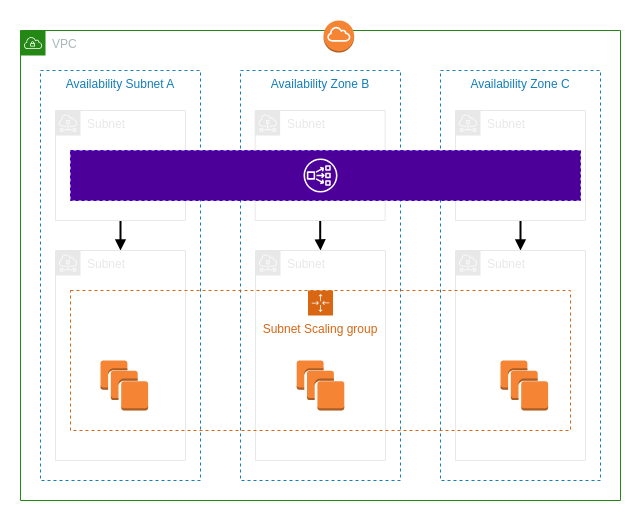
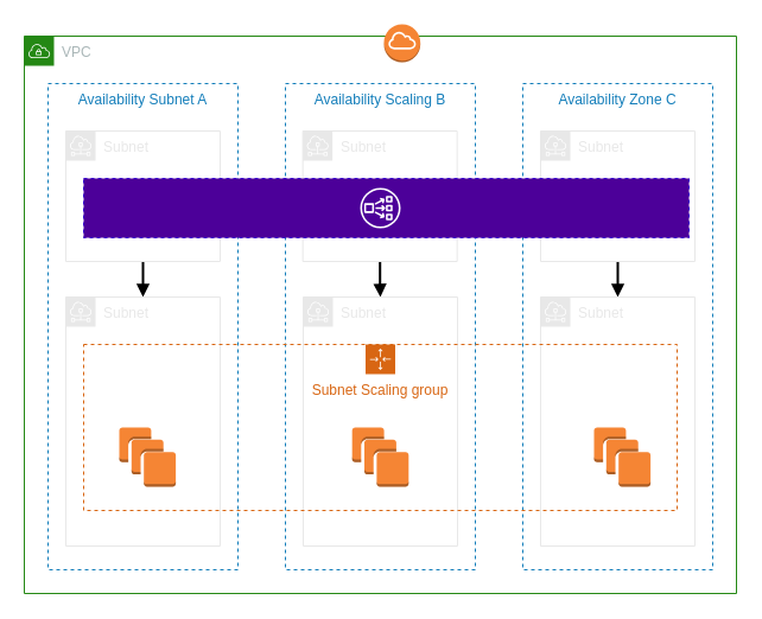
  <mxCell id="0" />
  <mxCell id="1" parent="0" />
  <mxCell id="2" value="VPC" style="points=[[0,0],[0.25,0],[0.5,0],[0.75,0],[1,0],[1,0.25],[1,0.5],[1,0.75],[1,1],[0.75,1],[0.5,1],[0.25,1],[0,1],[0,0.75],[0,0.5],[0,0.25]];outlineConnect=0;gradientColor=none;html=1;whiteSpace=wrap;fontSize=12;fontStyle=0;container=1;pointerEvents=0;collapsible=0;recursiveResize=0;shape=mxgraph.aws4.group;grIcon=mxgraph.aws4.group_vpc;strokeColor=#248814;fillColor=none;verticalAlign=top;align=left;spacingLeft=30;fontColor=#AAB7B8;dashed=0;" parent="1" vertex="1"><mxGeometry x="20" y="30" width="600" height="470" as="geometry" /></mxCell>
  <mxCell id="3" value="" style="outlineConnect=0;dashed=0;verticalLabelPosition=bottom;verticalAlign=top;align=center;html=1;shape=mxgraph.aws3.internet_gateway;fillColor=#F58534;gradientColor=none;" parent="2" vertex="1"><mxGeometry x="303" y="-10" width="30.67" height="32" as="geometry" /></mxCell>
  <mxCell id="4" value="Availability Subnet A" style="fillColor=none;strokeColor=#147EBA;dashed=1;verticalAlign=top;fontStyle=0;fontColor=#147EBA;whiteSpace=wrap;html=1;" parent="1" vertex="1"><mxGeometry x="40" y="70" width="160" height="410" as="geometry" /></mxCell>
- <mxCell id="5" value="Availability Zone B" style="fillColor=none;strokeColor=#147EBA;dashed=1;verticalAlign=top;fontStyle=0;fontColor=#147EBA;whiteSpace=wrap;html=1;" parent="1" vertex="1"><mxGeometry x="240" y="70" width="160" height="410" as="geometry" /></mxCell>
+ <mxCell id="5" value="Availability Scaling B" style="fillColor=none;strokeColor=#147EBA;dashed=1;verticalAlign=top;fontStyle=0;fontColor=#147EBA;whiteSpace=wrap;html=1;" parent="1" vertex="1"><mxGeometry x="240" y="70" width="160" height="410" as="geometry" /></mxCell>
  <mxCell id="6" value="Availability Zone C" style="fillColor=none;strokeColor=#147EBA;dashed=1;verticalAlign=top;fontStyle=0;fontColor=#147EBA;whiteSpace=wrap;html=1;" parent="1" vertex="1"><mxGeometry x="440" y="70" width="160" height="410" as="geometry" /></mxCell>
  <mxCell id="7" style="edgeStyle=orthogonalEdgeStyle;rounded=0;orthogonalLoop=1;jettySize=auto;html=1;strokeWidth=2;endArrow=block;endFill=1;" parent="1" source="19" target="10" edge="1"><mxGeometry relative="1" as="geometry"><mxPoint x="120" y="220" as="sourcePoint" /></mxGeometry></mxCell>
  <mxCell id="8" style="edgeStyle=orthogonalEdgeStyle;rounded=0;orthogonalLoop=1;jettySize=auto;html=1;strokeWidth=2;endArrow=block;endFill=1;" parent="1" source="18" target="11" edge="1"><mxGeometry relative="1" as="geometry"><mxPoint x="320" y="220" as="sourcePoint" /><mxPoint x="320" y="250" as="targetPoint" /></mxGeometry></mxCell>
  <mxCell id="9" style="edgeStyle=orthogonalEdgeStyle;rounded=0;orthogonalLoop=1;jettySize=auto;html=1;strokeWidth=2;endArrow=block;endFill=1;" parent="1" source="17" target="12" edge="1"><mxGeometry relative="1" as="geometry"><mxPoint x="520" y="220" as="sourcePoint" /><mxPoint x="520" y="250" as="targetPoint" /></mxGeometry></mxCell>
  <mxCell id="10" value="Subnet" style="sketch=0;outlineConnect=0;gradientColor=none;html=1;whiteSpace=wrap;fontSize=12;fontStyle=0;shape=mxgraph.aws4.group;grIcon=mxgraph.aws4.group_subnet;strokeColor=#E8E8E8;fillColor=none;verticalAlign=top;align=left;spacingLeft=30;fontColor=#E8E8E8;dashed=0;" parent="1" vertex="1"><mxGeometry x="55" y="250" width="130" height="210" as="geometry" /></mxCell>
  <mxCell id="11" value="Subnet" style="sketch=0;outlineConnect=0;gradientColor=none;html=1;whiteSpace=wrap;fontSize=12;fontStyle=0;shape=mxgraph.aws4.group;grIcon=mxgraph.aws4.group_subnet;strokeColor=#E8E8E8;fillColor=none;verticalAlign=top;align=left;spacingLeft=30;fontColor=#E8E8E8;dashed=0;" parent="1" vertex="1"><mxGeometry x="255" y="250" width="130" height="210" as="geometry" /></mxCell>
  <mxCell id="12" value="Subnet" style="sketch=0;outlineConnect=0;gradientColor=none;html=1;whiteSpace=wrap;fontSize=12;fontStyle=0;shape=mxgraph.aws4.group;grIcon=mxgraph.aws4.group_subnet;strokeColor=#E8E8E8;fillColor=none;verticalAlign=top;align=left;spacingLeft=30;fontColor=#E8E8E8;dashed=0;" parent="1" vertex="1"><mxGeometry x="455" y="250" width="130" height="210" as="geometry" /></mxCell>
  <mxCell id="13" value="Subnet Scaling group" style="points=[[0,0],[0.25,0],[0.5,0],[0.75,0],[1,0],[1,0.25],[1,0.5],[1,0.75],[1,1],[0.75,1],[0.5,1],[0.25,1],[0,1],[0,0.75],[0,0.5],[0,0.25]];outlineConnect=0;gradientColor=none;html=1;whiteSpace=wrap;fontSize=12;fontStyle=0;container=1;pointerEvents=0;collapsible=0;recursiveResize=0;shape=mxgraph.aws4.groupCenter;grIcon=mxgraph.aws4.group_auto_scaling_group;grStroke=1;strokeColor=#D86613;fillColor=none;verticalAlign=top;align=center;fontColor=#D86613;dashed=1;spacingTop=25;" parent="1" vertex="1"><mxGeometry x="70" y="290" width="500" height="140" as="geometry" /></mxCell>
  <mxCell id="14" value="" style="outlineConnect=0;dashed=0;verticalLabelPosition=bottom;verticalAlign=top;align=center;html=1;shape=mxgraph.aws3.instances;fillColor=#F58534;gradientColor=none;" parent="13" vertex="1"><mxGeometry x="226.19" y="70" width="47.62" height="50" as="geometry" /></mxCell>
  <mxCell id="15" value="" style="outlineConnect=0;dashed=0;verticalLabelPosition=bottom;verticalAlign=top;align=center;html=1;shape=mxgraph.aws3.instances;fillColor=#F58534;gradientColor=none;" parent="13" vertex="1"><mxGeometry x="430" y="70" width="47.62" height="50" as="geometry" /></mxCell>
  <mxCell id="16" value="" style="outlineConnect=0;dashed=0;verticalLabelPosition=bottom;verticalAlign=top;align=center;html=1;shape=mxgraph.aws3.instances;fillColor=#F58534;gradientColor=none;" parent="13" vertex="1"><mxGeometry x="30" y="70" width="47.62" height="50" as="geometry" /></mxCell>
  <mxCell id="17" value="Subnet" style="sketch=0;outlineConnect=0;gradientColor=none;html=1;whiteSpace=wrap;fontSize=12;fontStyle=0;shape=mxgraph.aws4.group;grIcon=mxgraph.aws4.group_subnet;strokeColor=#E8E8E8;fillColor=none;verticalAlign=top;align=left;spacingLeft=30;fontColor=#E8E8E8;dashed=0;" parent="1" vertex="1"><mxGeometry x="455" y="110" width="130" height="110" as="geometry" /></mxCell>
  <mxCell id="18" value="Subnet" style="sketch=0;outlineConnect=0;gradientColor=none;html=1;whiteSpace=wrap;fontSize=12;fontStyle=0;shape=mxgraph.aws4.group;grIcon=mxgraph.aws4.group_subnet;strokeColor=#E8E8E8;fillColor=none;verticalAlign=top;align=left;spacingLeft=30;fontColor=#E8E8E8;dashed=0;" parent="1" vertex="1"><mxGeometry x="254.66" y="110" width="130" height="110" as="geometry" /></mxCell>
  <mxCell id="19" value="Subnet" style="sketch=0;outlineConnect=0;gradientColor=none;html=1;whiteSpace=wrap;fontSize=12;fontStyle=0;shape=mxgraph.aws4.group;grIcon=mxgraph.aws4.group_subnet;strokeColor=#E8E8E8;fillColor=none;verticalAlign=top;align=left;spacingLeft=30;fontColor=#E8E8E8;dashed=0;" parent="1" vertex="1"><mxGeometry x="55" y="110" width="130" height="110" as="geometry" /></mxCell>
  <mxCell id="20" value="" style="fillColor=#4C0099;strokeColor=#3700CC;dashed=1;verticalAlign=top;fontStyle=0;fontColor=#ffffff;whiteSpace=wrap;html=1;fillOpacity=100;" parent="1" vertex="1"><mxGeometry x="70" y="150" width="510" height="50" as="geometry" /></mxCell>
  <mxCell id="21" value="" style="sketch=0;outlineConnect=0;fontColor=#232F3E;gradientColor=none;fillColor=#FFFFFF;strokeColor=none;dashed=0;verticalLabelPosition=bottom;verticalAlign=top;align=center;html=1;fontSize=12;fontStyle=0;aspect=fixed;pointerEvents=1;shape=mxgraph.aws4.network_load_balancer;" parent="1" vertex="1"><mxGeometry x="303" y="158" width="34" height="34" as="geometry" /></mxCell>
